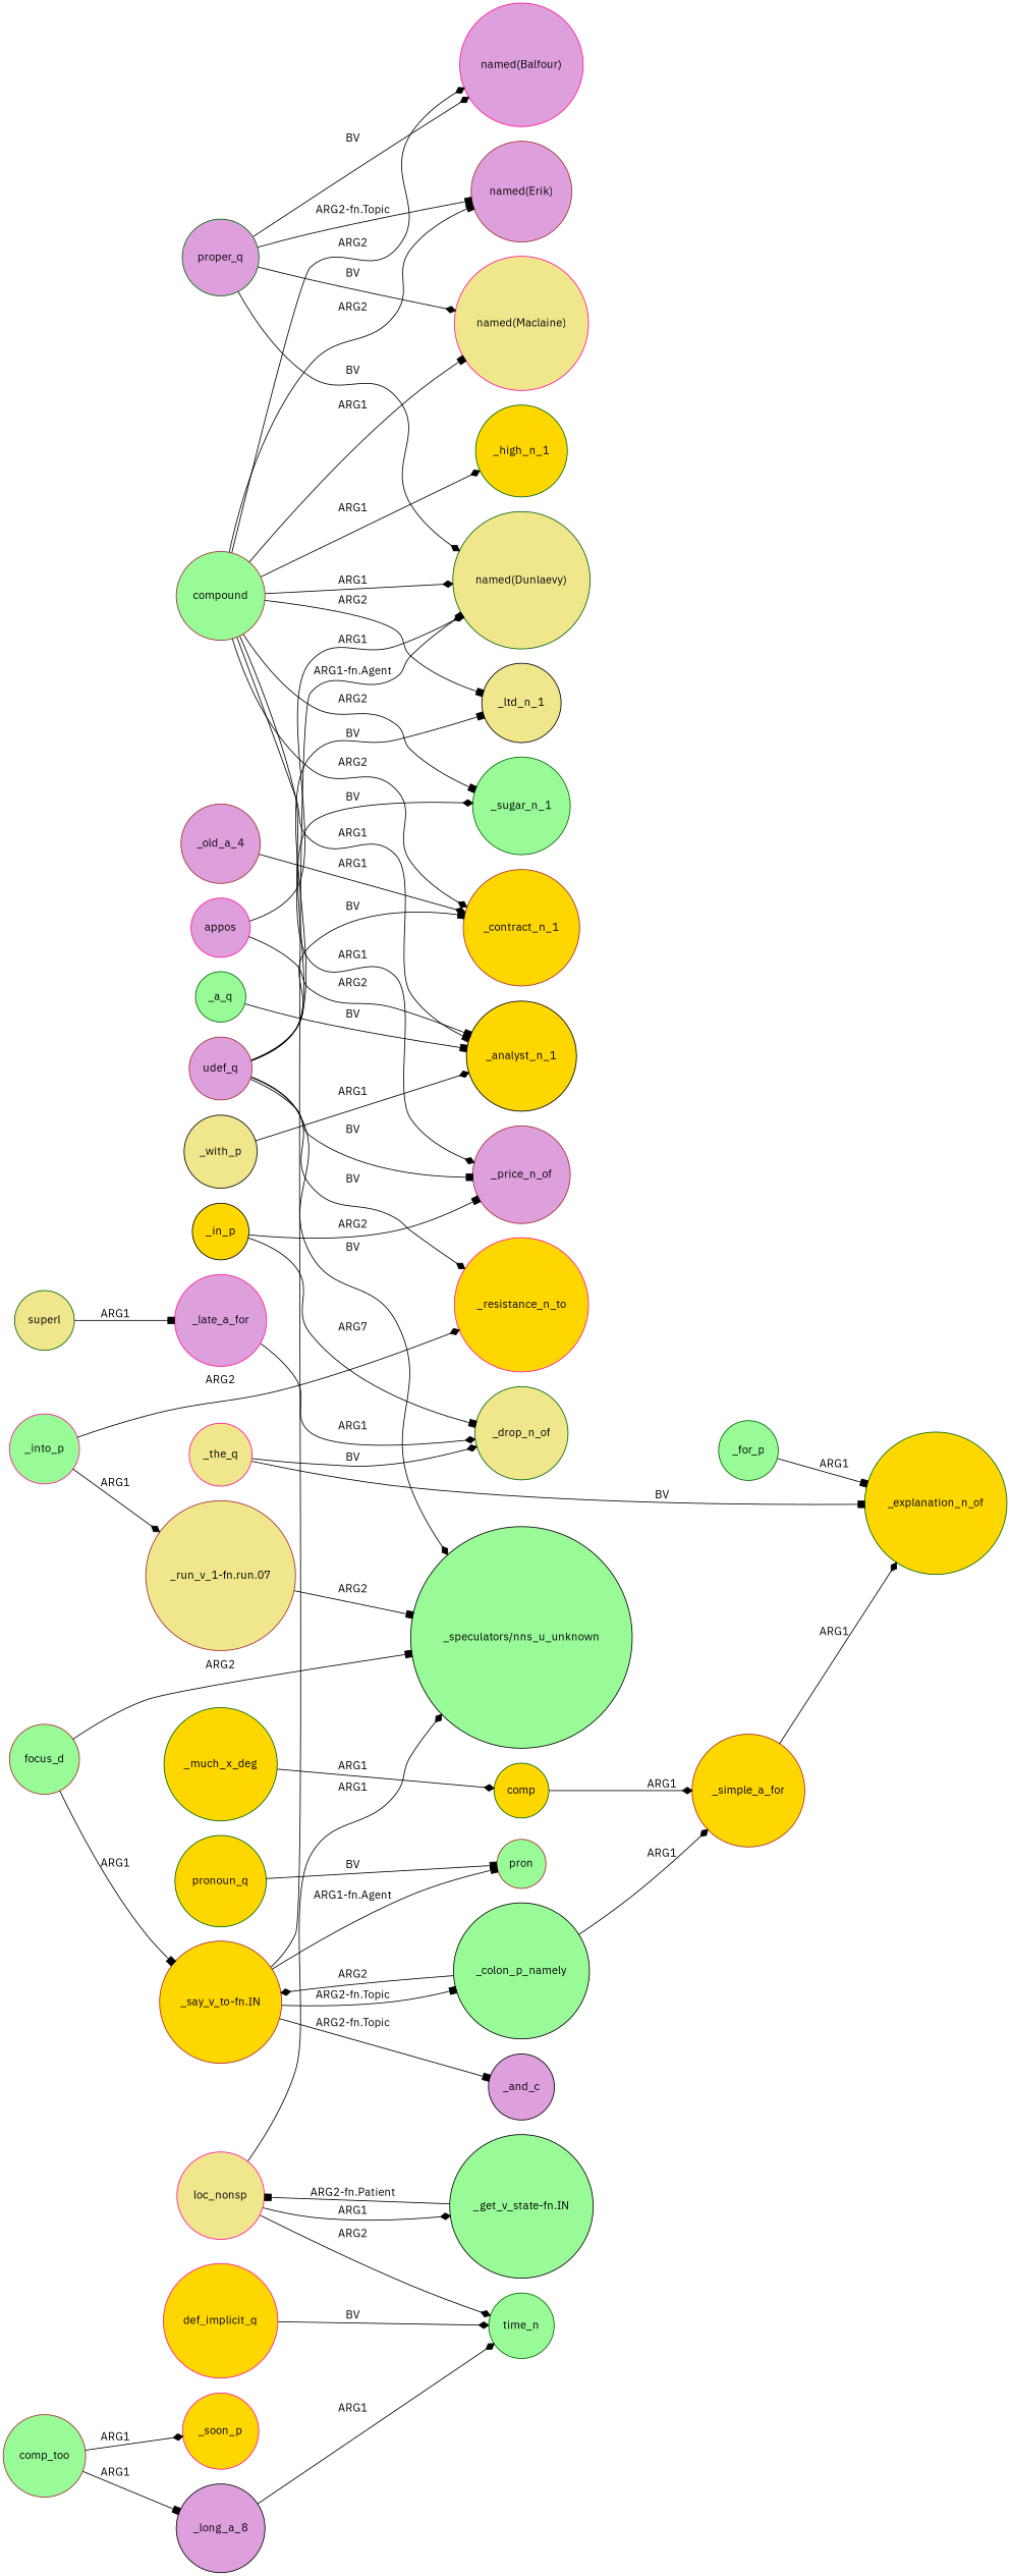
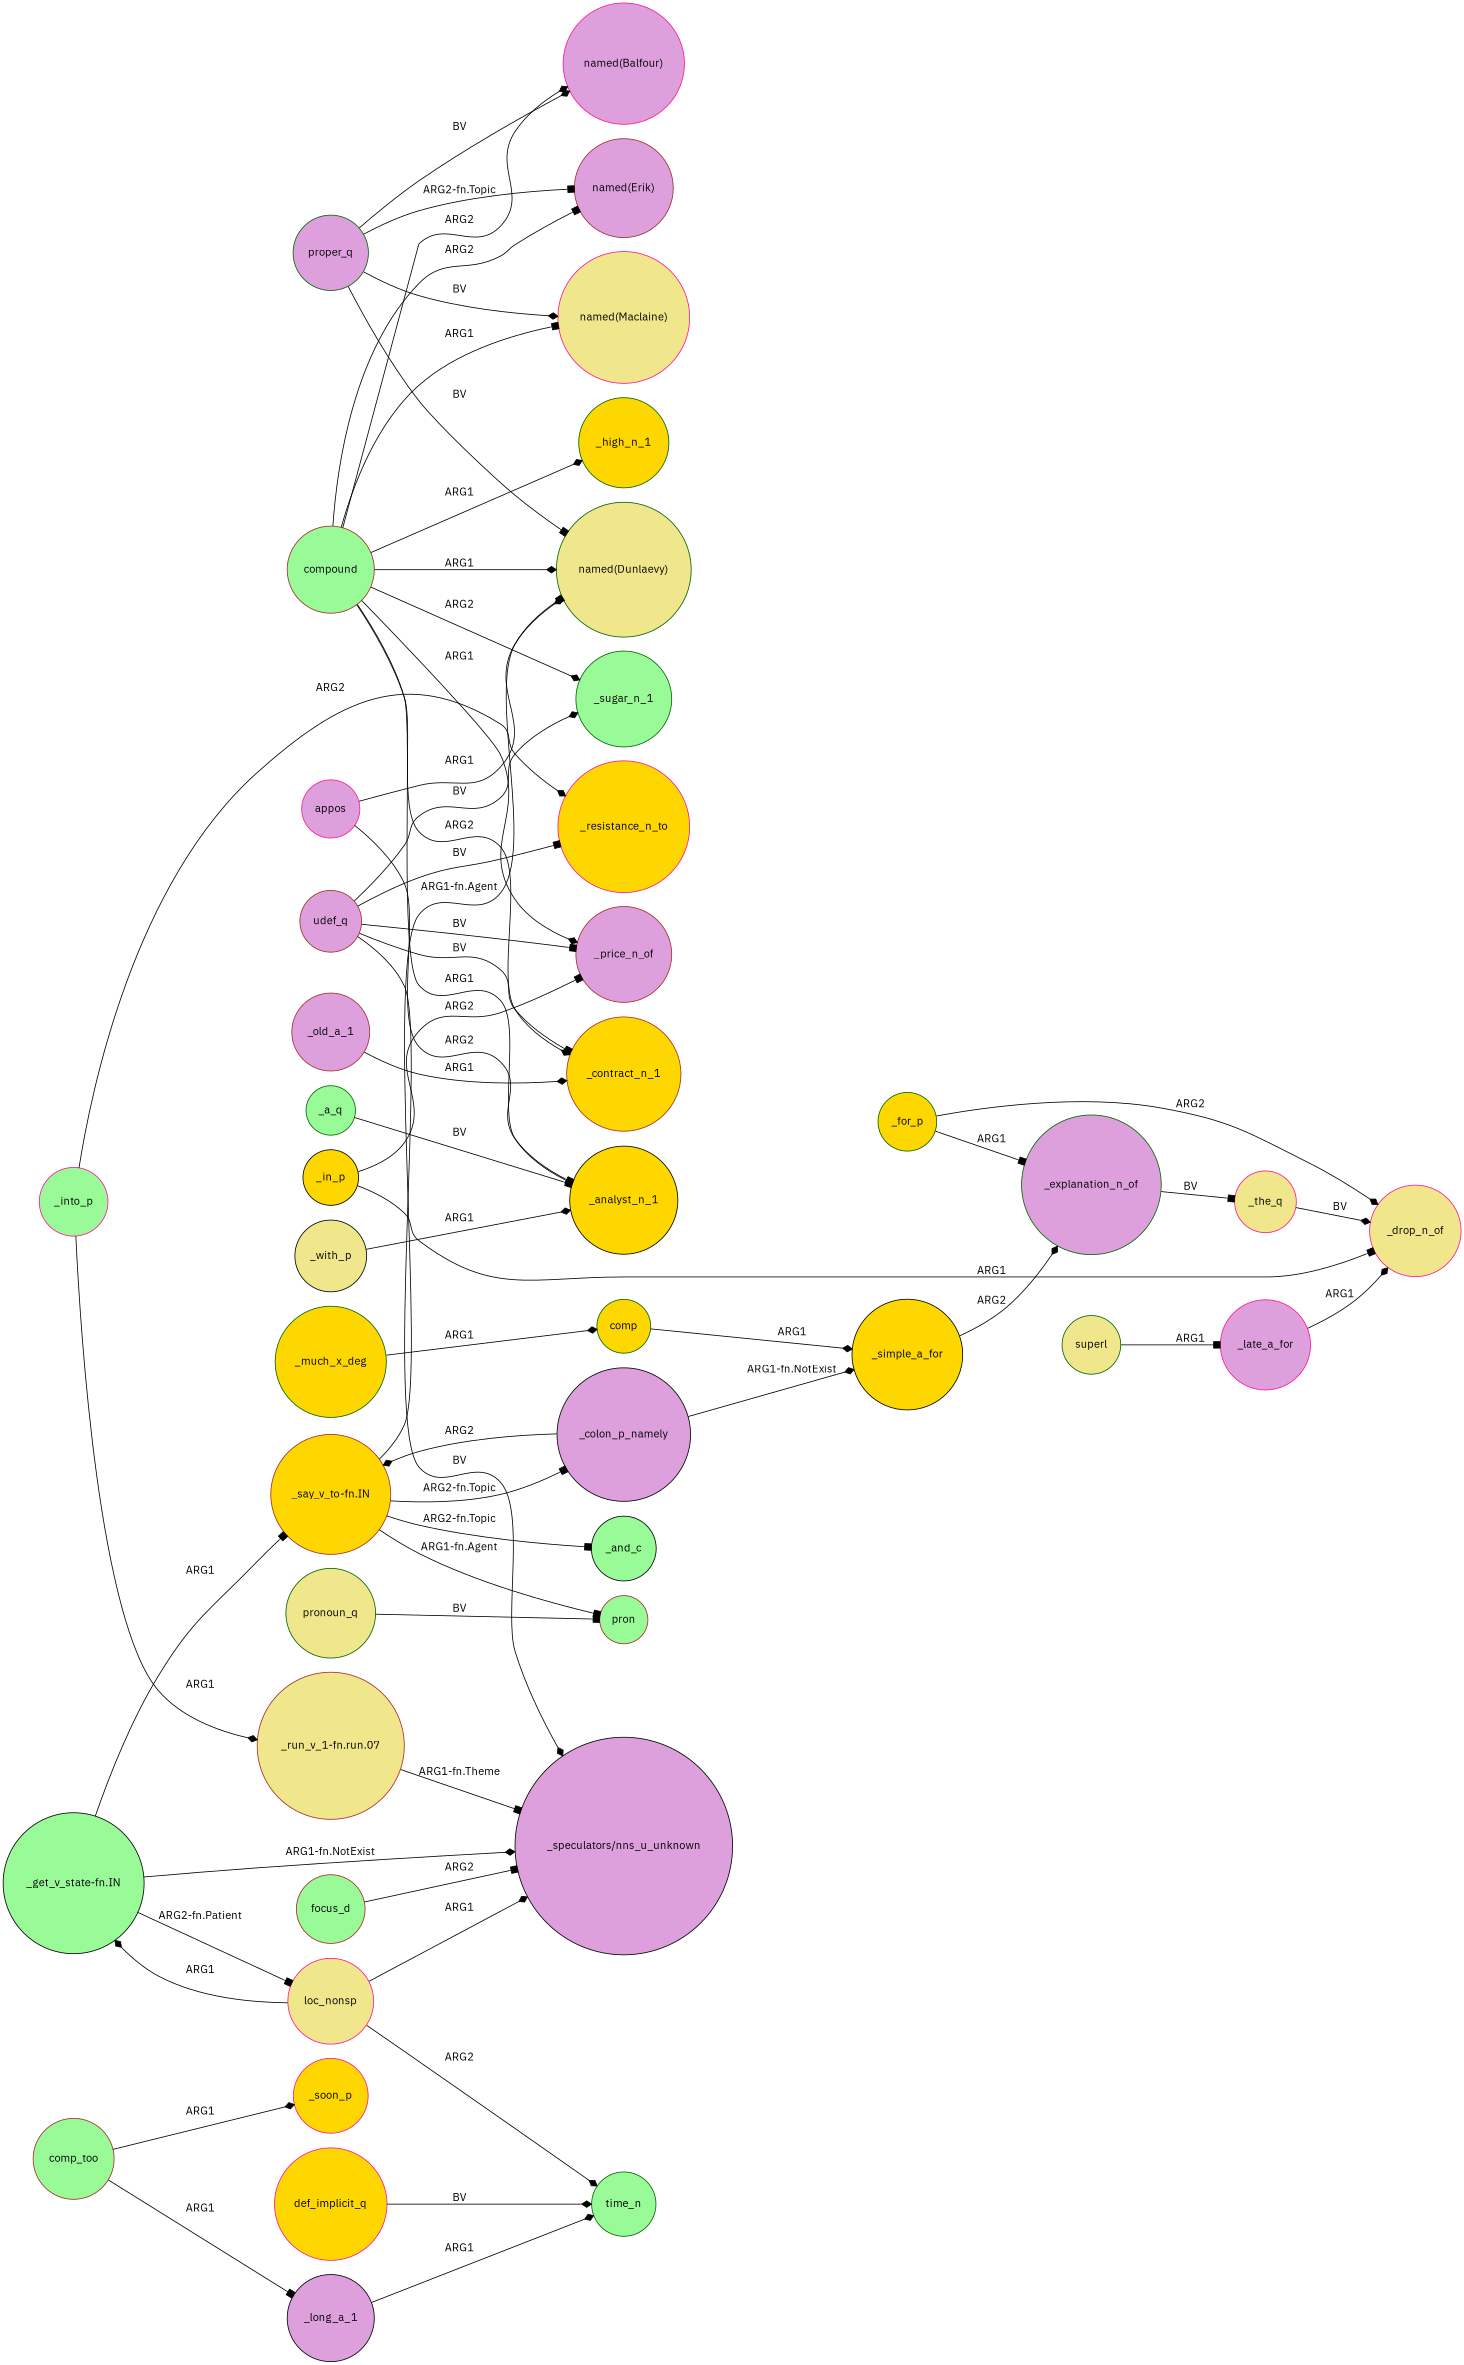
  digraph {
    fontname="IBM Plex Sans"
    rankdir=LR
    node [color=darkgreen fillcolor=gold fontname="IBM Plex Sans" shape=circle style=filled]
    edge [arrowhead=diamond fontname="IBM Plex Sans"]
    compound [color=brown fillcolor=palegreen]
    "named(Maclaine)" [color=deeppink fillcolor=khaki]
    _high_n_1
    _price_n_of [color=brown fillcolor=plum]
    _analyst_n_1 [color=black]
    _sugar_n_1 [fillcolor=palegreen]
    "named(Dunlaevy)" [fillcolor=khaki]
    "named(Balfour)" [color=deeppink fillcolor=plum]
    _contract_n_1 [color=brown]
-   _ltd_n_1 [color=black fillcolor=khaki]
    "named(Erik)" [color=brown fillcolor=plum]
-   _drop_n_of [fillcolor=khaki]
-   _for_p [fillcolor=palegreen]
-   _explanation_n_of
+   _drop_n_of [color=deeppink fillcolor=khaki]
+   _for_p
+   _explanation_n_of [fillcolor=plum]
    udef_q [color=brown fillcolor=plum]
-   "_speculators/nns_u_unknown" [color=black fillcolor=palegreen]
+   "_speculators/nns_u_unknown" [color=black fillcolor=plum]
    _resistance_n_to [color=deeppink]
    _the_q [color=deeppink fillcolor=khaki]
    "_run_v_1-fn.run.07" [color=brown fillcolor=khaki]
    _with_p [color=black fillcolor=khaki]
    def_implicit_q [color=deeppink]
    time_n [fillcolor=palegreen]
    focus_d [color=brown fillcolor=palegreen]
    "_say_v_to-fn.IN" [color=brown]
-   _colon_p_namely [color=black fillcolor=palegreen]
+   _colon_p_namely [color=black fillcolor=plum]
    pron [color=brown fillcolor=palegreen]
-   _and_c [color=black fillcolor=plum]
+   _and_c [color=black fillcolor=palegreen]
    "_get_v_state-fn.IN" [color=black fillcolor=palegreen]
    loc_nonsp [color=deeppink fillcolor=khaki]
-   _simple_a_for [color=brown]
+   _simple_a_for [color=black]
    _in_p [color=black]
    superl [fillcolor=khaki]
    _late_a_for [color=deeppink fillcolor=plum]
    comp_too [color=brown fillcolor=palegreen]
-   _long_a_1 [color=black fillcolor=plum label=_long_a_8]
+   _long_a_1 [color=black fillcolor=plum]
    _soon_p [color=deeppink]
    _into_p [color=deeppink fillcolor=palegreen]
    appos [color=deeppink fillcolor=plum]
-   pronoun_q
+   pronoun_q [fillcolor=khaki]
    proper_q [fillcolor=plum]
    _a_q [fillcolor=palegreen]
    comp
    _much_x_deg
-   _old_a_1 [color=brown fillcolor=plum label=_old_a_4]
+   _old_a_1 [color=brown fillcolor=plum]
    compound -> "named(Maclaine)" [arrowhead=box label=ARG1]
    compound -> _high_n_1 [label=ARG1]
    compound -> _price_n_of [label=ARG1]
    compound -> _analyst_n_1 [arrowhead=box label=ARG1]
-   compound -> _sugar_n_1 [arrowhead=box label=ARG2]
+   compound -> _sugar_n_1 [label=ARG2]
    compound -> "named(Dunlaevy)" [label=ARG1]
    compound -> "named(Balfour)" [label=ARG2]
    compound -> _contract_n_1 [label=ARG2]
-   compound -> _ltd_n_1 [arrowhead=box label=ARG2]
    compound -> "named(Erik)" [arrowhead=box label=ARG2]
+   _for_p -> _drop_n_of [label=ARG2]
    _for_p -> _explanation_n_of [arrowhead=box label=ARG1]
    udef_q -> _price_n_of [arrowhead=box label=BV]
    udef_q -> _sugar_n_1 [label=BV]
    udef_q -> _contract_n_1 [arrowhead=box label=BV]
-   udef_q -> _ltd_n_1 [arrowhead=box label=BV]
    udef_q -> "_speculators/nns_u_unknown" [label=BV]
-   udef_q -> _resistance_n_to [label=BV]
+   udef_q -> _resistance_n_to [arrowhead=box label=BV]
    _the_q -> _drop_n_of [label=BV]
-   _the_q -> _explanation_n_of [arrowhead=box label=BV]
-   "_run_v_1-fn.run.07" -> "_speculators/nns_u_unknown" [arrowhead=box label=ARG2]
+   _explanation_n_of -> _the_q [arrowhead=box label=BV]
+   "_run_v_1-fn.run.07" -> "_speculators/nns_u_unknown" [arrowhead=box label="ARG1-fn.Theme"]
    _with_p -> _analyst_n_1 [label=ARG1]
    def_implicit_q -> time_n [label=BV]
    focus_d -> "_speculators/nns_u_unknown" [arrowhead=box label=ARG2]
-   focus_d -> "_say_v_to-fn.IN" [arrowhead=box label=ARG1]
+   "_get_v_state-fn.IN" -> "_say_v_to-fn.IN" [arrowhead=box label=ARG1]
    "_say_v_to-fn.IN" -> "named(Dunlaevy)" [arrowhead=box label="ARG1-fn.Agent"]
    "_say_v_to-fn.IN" -> _colon_p_namely [arrowhead=box label="ARG2-fn.Topic"]
    "_say_v_to-fn.IN" -> pron [arrowhead=box label="ARG1-fn.Agent"]
    "_say_v_to-fn.IN" -> _and_c [arrowhead=box label="ARG2-fn.Topic"]
    _colon_p_namely -> "_say_v_to-fn.IN" [label=ARG2]
-   _colon_p_namely -> _simple_a_for [label=ARG1]
+   _colon_p_namely -> _simple_a_for [label="ARG1-fn.NotExist"]
+   "_get_v_state-fn.IN" -> "_speculators/nns_u_unknown" [label="ARG1-fn.NotExist"]
    "_get_v_state-fn.IN" -> loc_nonsp [arrowhead=box label="ARG2-fn.Patient"]
    loc_nonsp -> "_speculators/nns_u_unknown" [label=ARG1]
    loc_nonsp -> time_n [label=ARG2]
    loc_nonsp -> "_get_v_state-fn.IN" [label=ARG1]
-   _simple_a_for -> _explanation_n_of [label=ARG1]
+   _simple_a_for -> _explanation_n_of [label=ARG2]
    _in_p -> _price_n_of [arrowhead=box label=ARG2]
-   _in_p -> _drop_n_of [arrowhead=box label=ARG7]
+   _in_p -> _drop_n_of [arrowhead=box label=ARG1]
    superl -> _late_a_for [arrowhead=box label=ARG1]
    _late_a_for -> _drop_n_of [label=ARG1]
    comp_too -> _long_a_1 [arrowhead=box label=ARG1]
    comp_too -> _soon_p [label=ARG1]
    _long_a_1 -> time_n [label=ARG1]
    _into_p -> _resistance_n_to [label=ARG2]
    _into_p -> "_run_v_1-fn.run.07" [label=ARG1]
    appos -> _analyst_n_1 [arrowhead=box label=ARG2]
    appos -> "named(Dunlaevy)" [label=ARG1]
    pronoun_q -> pron [arrowhead=box label=BV]
    proper_q -> "named(Maclaine)" [label=BV]
-   proper_q -> "named(Dunlaevy)" [label=BV]
+   proper_q -> "named(Dunlaevy)" [arrowhead=box label=BV]
    proper_q -> "named(Balfour)" [label=BV]
    proper_q -> "named(Erik)" [arrowhead=box label="ARG2-fn.Topic"]
    _a_q -> _analyst_n_1 [arrowhead=box label=BV]
    comp -> _simple_a_for [label=ARG1]
    _much_x_deg -> comp [label=ARG1]
    _old_a_1 -> _contract_n_1 [label=ARG1]
  }
